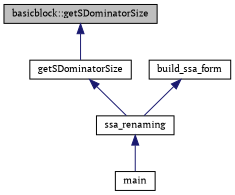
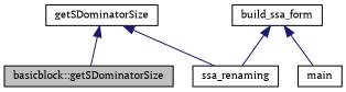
  digraph {
    fontname="PT Serif"
    rankdir=TB
    node [color=black fillcolor=white fontname="PT Serif" fontsize=10 shape=record style=filled]
    edge [color=midnightblue dir=back fontname="PT Serif" fontsize=10 labelfontname=Helvetica labelfontsize=10 style=solid]
    n1 [fillcolor=grey75 fontcolor=black height=0.2 label="basicblock::getSDominatorSize" width=0.4]
    n2 [height=0.2 label=getSDominatorSize width=0.4]
    n3 [height=0.2 label=ssa_renaming width=0.4]
    n4 [height=0.2 label=build_ssa_form width=0.4]
    n5 [height=0.2 label=main width=0.4]
-   n1 -> n2
+   n2 -> n1
    n2 -> n3
    n4 -> n3
-   n3 -> n5
+   n4 -> n5
  }
